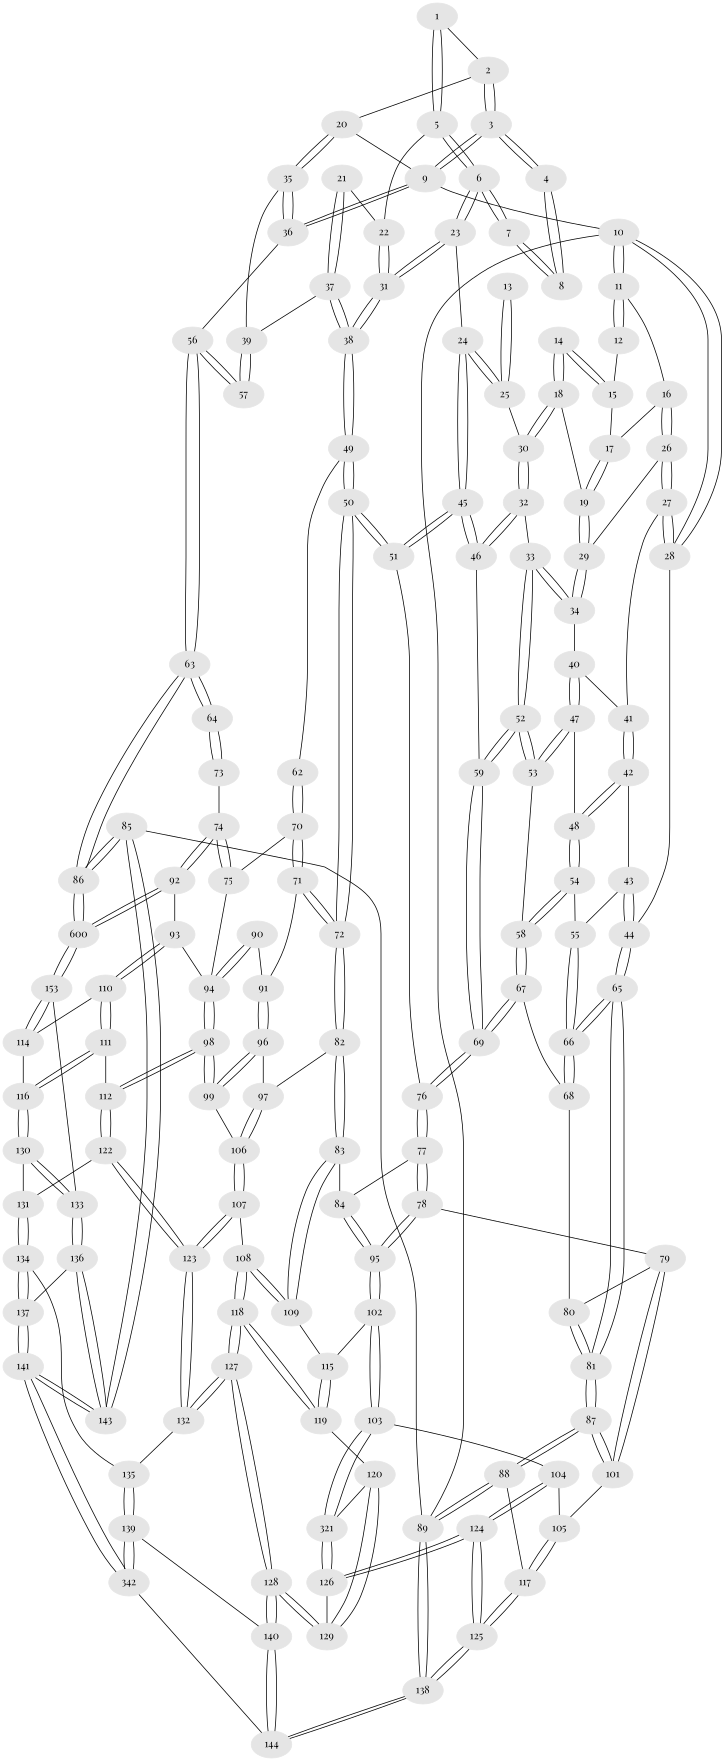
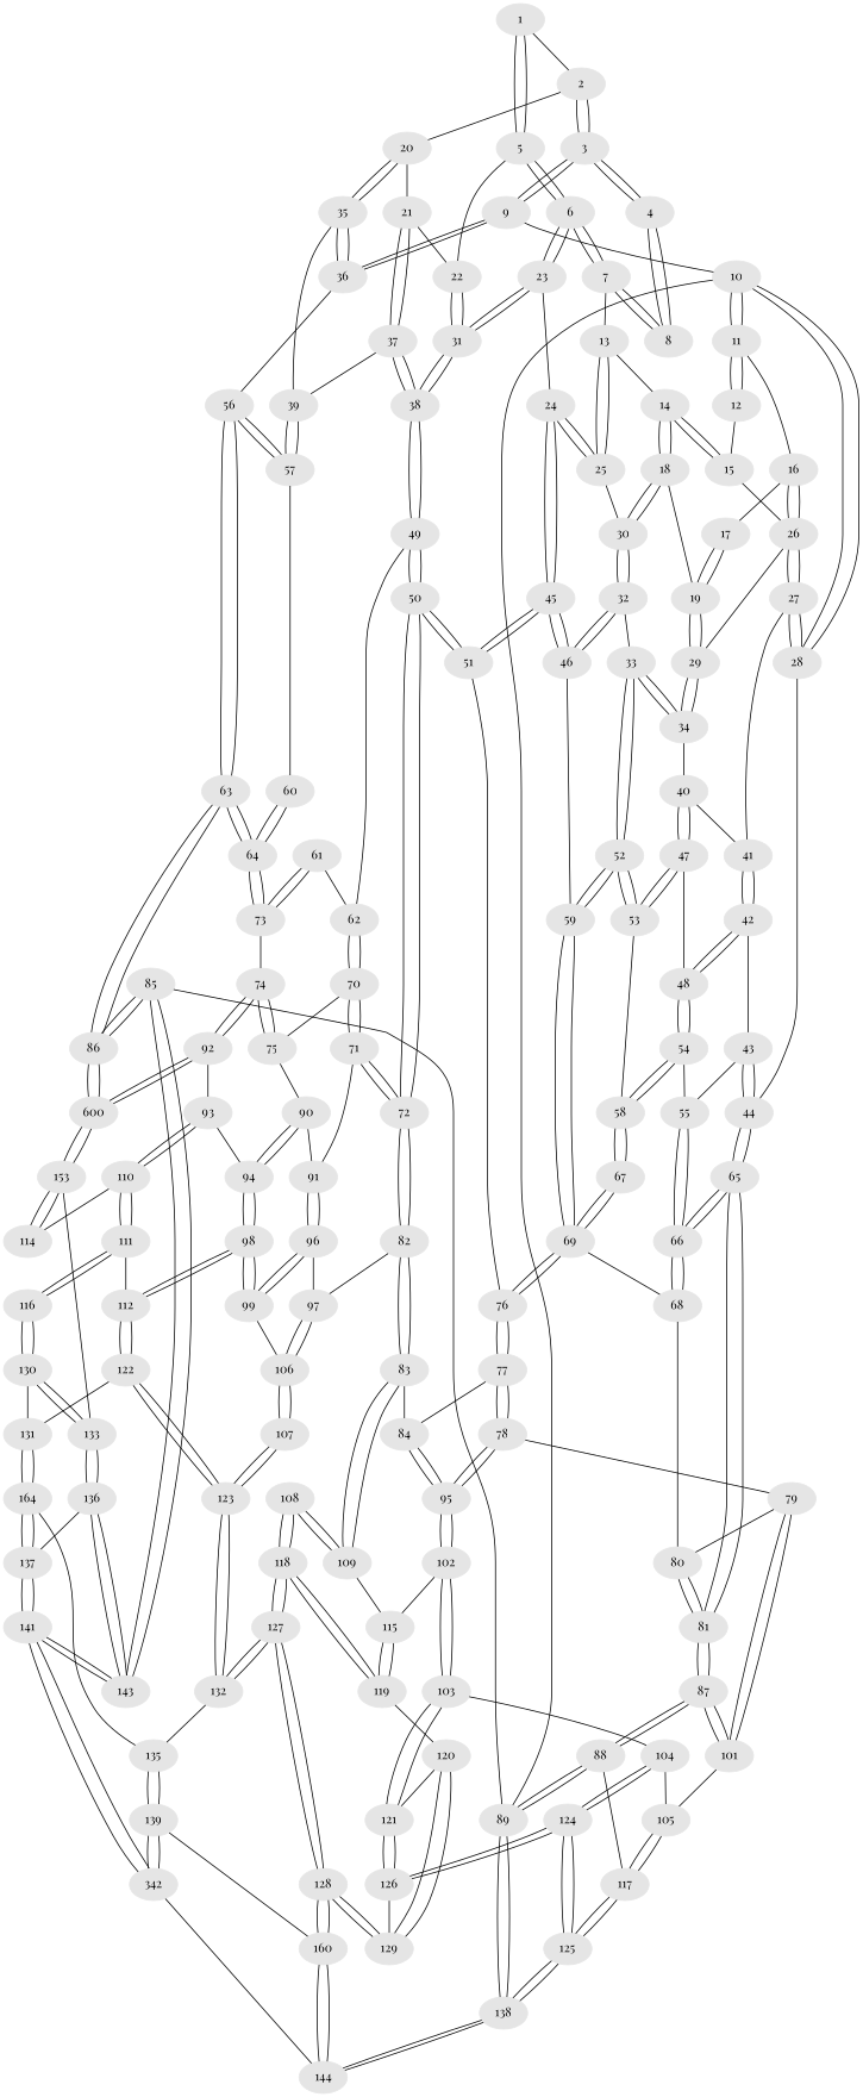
  graph {
    fontname="Playfair Display"
    node [color=gray90 fontname="Playfair Display" style=filled]
    edge [fontname="Playfair Display"]
    1
    2
    5
    3
    20
    6
    22
    4
    9
    21
    35
    8
    10
    36
    7
    23
    31
    13
    24
    14
    25
    11
    28
    89
    56
    85
    86
    143
    12
    16
    44
    138
    15
    17
    26
    18
    30
    19
    29
    27
    32
    34
    37
    39
    38
    45
    46
    51
    41
    42
    65
    40
    33
    49
    52
    59
    53
    47
    57
    63
    50
    62
+   60
    48
    43
    55
    54
    66
    81
    76
    69
    58
    72
    70
    82
    77
    67
    68
    64
+   61
    73
    74
    71
    75
    n85 [label=600]
    87
    80
    91
    90
    96
    83
    97
    92
    93
    94
    78
    84
    79
    95
    101
    102
    105
    88
    109
    106
    115
    n107 [label=153]
    117
    125
    144
    98
    99
    110
    111
    114
    112
    103
    107
    122
    133
    104
-   121 [label=321]
+   121
    119
    124
    126
    108
    123
    118
    132
    127
    116
    130
    131
    136
    120
    128
    129
-   134
+   134 [label=164]
    135
-   140
+   140 [label=160]
    137
    139
    141
    n144 [label=342]
    1 -- 2
    1 -- 5
    1 -- 5
    2 -- 3
    2 -- 3
    2 -- 20
    5 -- 6
    5 -- 6
    5 -- 22
    3 -- 4
    3 -- 4
    3 -- 9
    3 -- 9
-   20 -- 9
+   20 -- 21
    20 -- 35
    20 -- 35
    6 -- 7
    6 -- 7
    6 -- 23
    6 -- 23
    22 -- 31
    22 -- 31
    4 -- 8
    4 -- 8
    9 -- 10
    9 -- 36
    9 -- 36
    21 -- 22
    21 -- 37
    21 -- 37
    35 -- 36
    35 -- 36
    35 -- 39
    10 -- 11
    10 -- 11
    10 -- 28
    10 -- 28
    10 -- 89
    36 -- 56
    7 -- 8
    7 -- 8
+   7 -- 13
    23 -- 31
    23 -- 31
    23 -- 24
    31 -- 38
    31 -- 38
+   13 -- 14
    13 -- 25
    13 -- 25
    24 -- 25
    24 -- 25
    24 -- 45
    24 -- 45
    14 -- 15
    14 -- 15
    14 -- 18
    14 -- 18
    25 -- 30
    11 -- 12
    11 -- 12
    11 -- 16
    28 -- 44
    89 -- 138
    89 -- 138
    56 -- 57
    56 -- 57
    56 -- 63
    56 -- 63
    85 -- 89
    85 -- 86
    85 -- 86
    85 -- 143
    85 -- 143
    86 -- n85
    86 -- n85
    12 -- 15
    16 -- 17
    16 -- 26
    16 -- 26
    44 -- 65
    44 -- 65
    138 -- 144
    138 -- 144
-   15 -- 17
+   15 -- 26
    17 -- 19
    17 -- 19
    26 -- 29
    26 -- 27
    26 -- 27
    18 -- 30
    18 -- 30
    18 -- 19
    30 -- 32
    30 -- 32
    19 -- 29
    19 -- 29
    29 -- 34
    29 -- 34
    27 -- 28
    27 -- 28
    27 -- 41
    32 -- 46
    32 -- 46
    32 -- 33
    34 -- 40
    37 -- 39
    37 -- 38
    37 -- 38
    39 -- 57
    39 -- 57
    38 -- 49
    38 -- 49
    45 -- 46
    45 -- 46
    45 -- 51
    45 -- 51
    46 -- 59
    51 -- 76
    41 -- 42
    41 -- 42
    42 -- 48
    42 -- 48
    42 -- 43
    65 -- 66
    65 -- 66
    65 -- 81
    65 -- 81
    40 -- 41
    40 -- 47
    40 -- 47
    33 -- 34
    33 -- 34
    33 -- 52
    33 -- 52
    49 -- 50
    49 -- 50
    49 -- 62
    52 -- 59
    52 -- 59
    52 -- 53
    52 -- 53
    59 -- 69
    59 -- 69
    53 -- 58
    47 -- 53
    47 -- 53
    47 -- 48
+   57 -- 60
    63 -- 86
    63 -- 86
    63 -- 64
    63 -- 64
    50 -- 51
    50 -- 51
    50 -- 72
    50 -- 72
    62 -- 70
    62 -- 70
+   60 -- 64
+   60 -- 64
    48 -- 54
    48 -- 54
    43 -- 44
    43 -- 44
    43 -- 55
    55 -- 66
    55 -- 66
    54 -- 55
    54 -- 58
    54 -- 58
    66 -- 68
    66 -- 68
    81 -- 87
    81 -- 87
    76 -- 77
    76 -- 77
    69 -- 76
    69 -- 76
    58 -- 67
    58 -- 67
    72 -- 82
    72 -- 82
    70 -- 71
    70 -- 71
    70 -- 75
    82 -- 83
    82 -- 83
    82 -- 97
    77 -- 78
    77 -- 78
    77 -- 84
    67 -- 69
    67 -- 69
-   67 -- 68
+   69 -- 68
    68 -- 80
    64 -- 73
    64 -- 73
+   61 -- 62
+   61 -- 73
+   61 -- 73
    73 -- 74
    74 -- 75
    74 -- 75
    74 -- 92
    74 -- 92
    71 -- 72
    71 -- 72
    71 -- 91
-   75 -- 94
+   75 -- 90
    n85 -- n107
    n85 -- n107
    87 -- 101
    87 -- 101
    87 -- 88
    87 -- 88
    80 -- 81
    80 -- 81
    91 -- 96
    91 -- 96
    90 -- 91
    90 -- 94
    90 -- 94
    96 -- 97
    96 -- 99
    96 -- 99
    83 -- 84
    83 -- 109
    83 -- 109
    97 -- 106
    97 -- 106
    92 -- n85
    92 -- n85
    92 -- 93
    93 -- 94
    93 -- 110
    93 -- 110
    94 -- 98
    94 -- 98
    78 -- 79
    78 -- 95
    78 -- 95
    84 -- 95
    84 -- 95
    79 -- 80
    79 -- 101
    79 -- 101
    95 -- 102
    95 -- 102
    101 -- 105
    102 -- 115
    102 -- 103
    102 -- 103
    105 -- 117
    105 -- 117
    88 -- 89
    88 -- 89
    88 -- 117
    109 -- 115
    106 -- 107
    106 -- 107
    115 -- 119
    115 -- 119
    n107 -- 114
    n107 -- 114
    n107 -- 133
    117 -- 125
    117 -- 125
    125 -- 138
    125 -- 138
    98 -- 99
    98 -- 99
    98 -- 112
    98 -- 112
    99 -- 106
    110 -- 111
    110 -- 111
    110 -- 114
    111 -- 112
    111 -- 116
    111 -- 116
-   114 -- 116
    112 -- 122
    112 -- 122
    103 -- 104
    103 -- 121
    103 -- 121
-   107 -- 108
    107 -- 123
    107 -- 123
    122 -- 123
    122 -- 123
    122 -- 131
    133 -- 136
    133 -- 136
    104 -- 105
    104 -- 124
    104 -- 124
    121 -- 126
    121 -- 126
    119 -- 120
    124 -- 125
    124 -- 125
    124 -- 126
    124 -- 126
    126 -- 129
    108 -- 109
    108 -- 109
    108 -- 118
    108 -- 118
    123 -- 132
    123 -- 132
    118 -- 119
    118 -- 119
    118 -- 127
    118 -- 127
    132 -- 135
    127 -- 132
    127 -- 132
    127 -- 128
    127 -- 128
    116 -- 130
    116 -- 130
    130 -- 133
    130 -- 133
    130 -- 131
    131 -- 134
    131 -- 134
    136 -- 143
    136 -- 143
    136 -- 137
    120 -- 121
    120 -- 129
    120 -- 129
    128 -- 129
    128 -- 129
    128 -- 140
    128 -- 140
    134 -- 135
    134 -- 137
    134 -- 137
    135 -- 139
    135 -- 139
    140 -- 144
    140 -- 144
    137 -- 141
    137 -- 141
    139 -- 140
    139 -- n144
    139 -- n144
    141 -- 143
    141 -- 143
    141 -- n144
    141 -- n144
    n144 -- 144
  }
